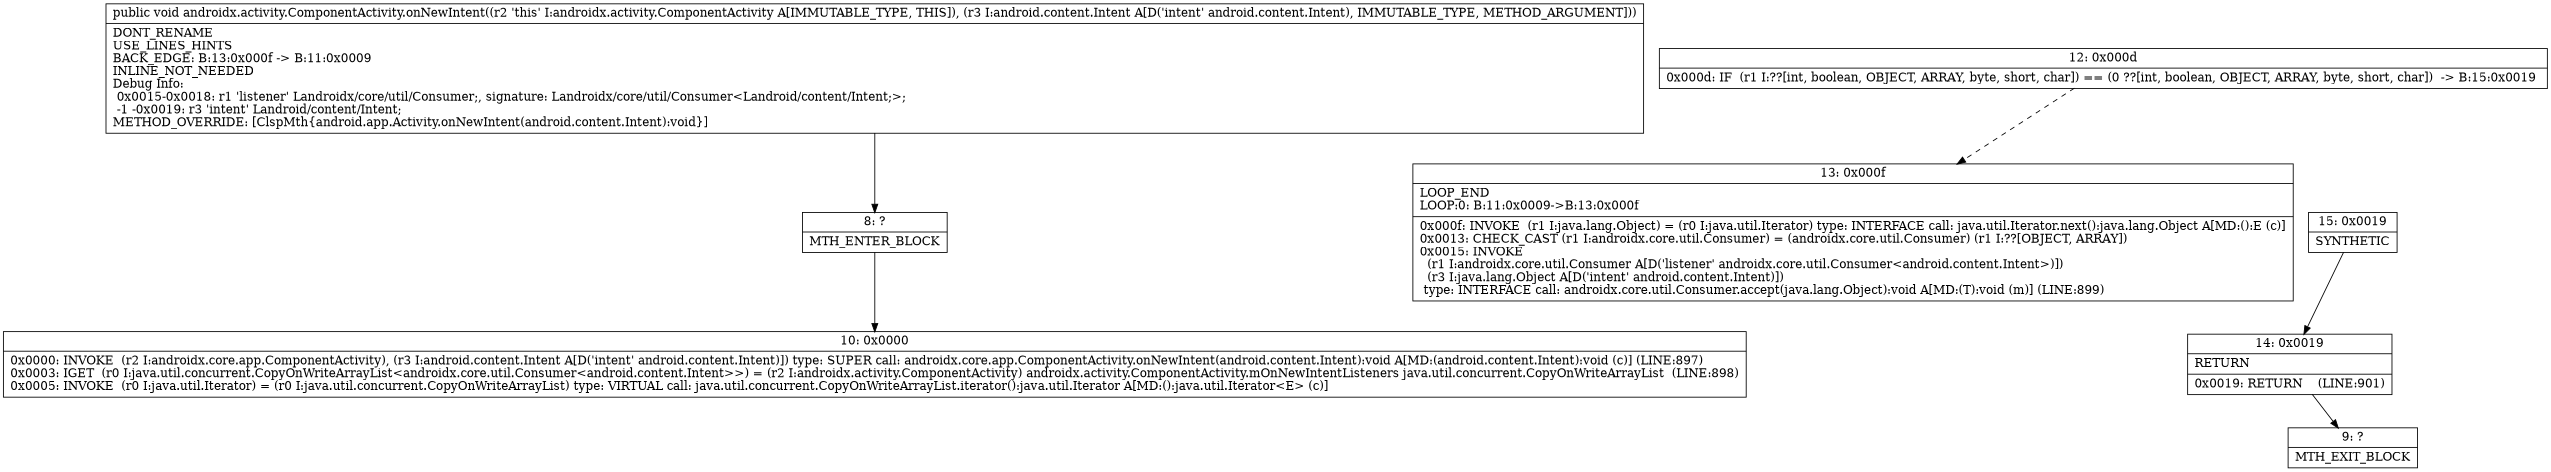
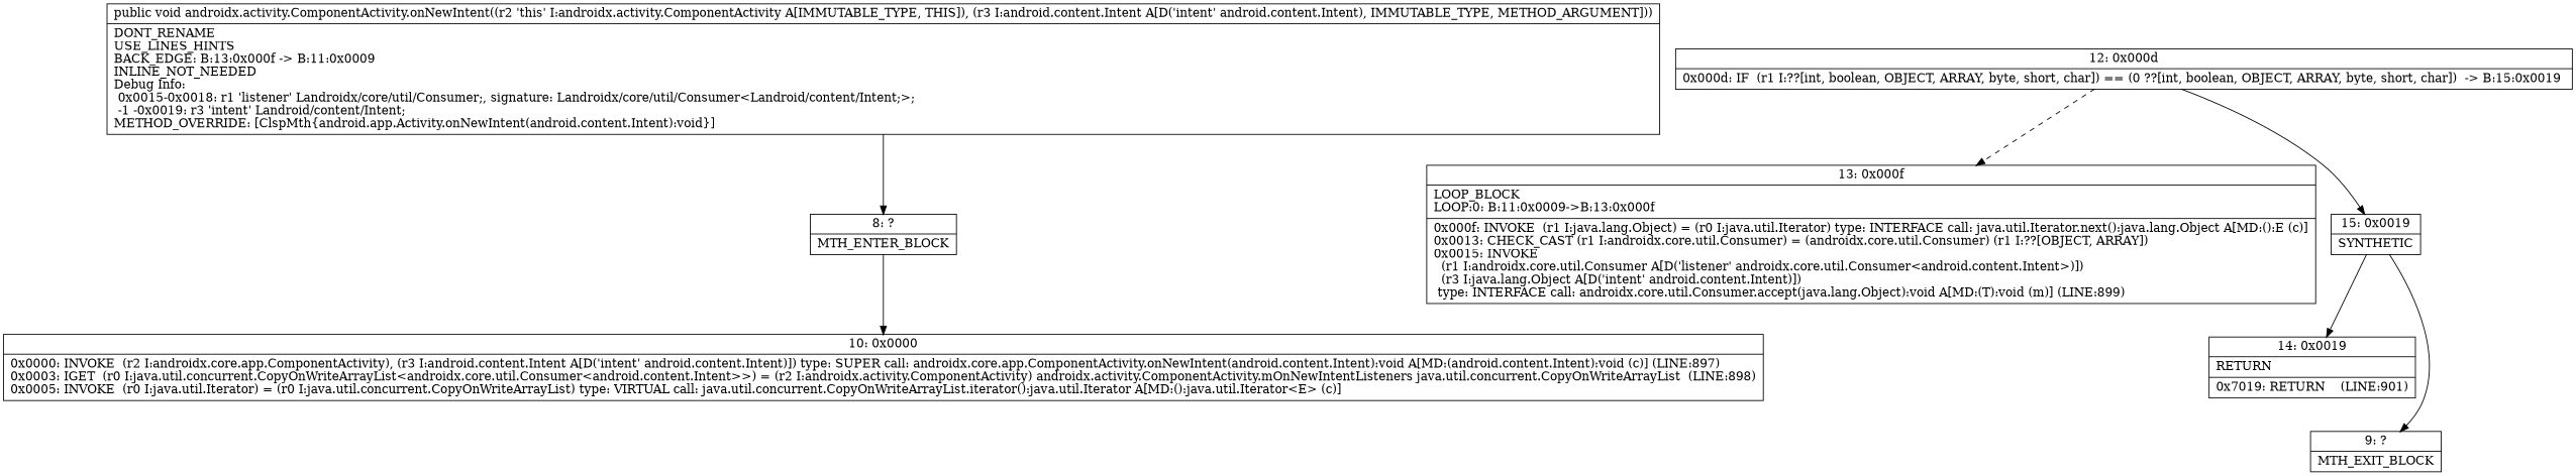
  digraph {
    node [shape=record]
    n1 [label="{8\:\ ?|MTH_ENTER_BLOCK\l}"]
    n2 [label="{10\:\ 0x0000|0x0000: INVOKE  (r2 I:androidx.core.app.ComponentActivity), (r3 I:android.content.Intent A[D('intent' android.content.Intent)]) type: SUPER call: androidx.core.app.ComponentActivity.onNewIntent(android.content.Intent):void A[MD:(android.content.Intent):void (c)] (LINE:897)\l0x0003: IGET  (r0 I:java.util.concurrent.CopyOnWriteArrayList\<androidx.core.util.Consumer\<android.content.Intent\>\>) = (r2 I:androidx.activity.ComponentActivity) androidx.activity.ComponentActivity.mOnNewIntentListeners java.util.concurrent.CopyOnWriteArrayList  (LINE:898)\l0x0005: INVOKE  (r0 I:java.util.Iterator) = (r0 I:java.util.concurrent.CopyOnWriteArrayList) type: VIRTUAL call: java.util.concurrent.CopyOnWriteArrayList.iterator():java.util.Iterator A[MD:():java.util.Iterator\<E\> (c)]\l}"]
    n3 [label="{12\:\ 0x000d|0x000d: IF  (r1 I:??[int, boolean, OBJECT, ARRAY, byte, short, char]) == (0 ??[int, boolean, OBJECT, ARRAY, byte, short, char])  \-\> B:15:0x0019 \l}"]
-   n4 [label="{13\:\ 0x000f|LOOP_END\lLOOP:0: B:11:0x0009\-\>B:13:0x000f\l|0x000f: INVOKE  (r1 I:java.lang.Object) = (r0 I:java.util.Iterator) type: INTERFACE call: java.util.Iterator.next():java.lang.Object A[MD:():E (c)]\l0x0013: CHECK_CAST (r1 I:androidx.core.util.Consumer) = (androidx.core.util.Consumer) (r1 I:??[OBJECT, ARRAY]) \l0x0015: INVOKE  \l  (r1 I:androidx.core.util.Consumer A[D('listener' androidx.core.util.Consumer\<android.content.Intent\>)])\l  (r3 I:java.lang.Object A[D('intent' android.content.Intent)])\l type: INTERFACE call: androidx.core.util.Consumer.accept(java.lang.Object):void A[MD:(T):void (m)] (LINE:899)\l}"]
+   n4 [label="{13\:\ 0x000f|LOOP_BLOCK\lLOOP:0: B:11:0x0009\-\>B:13:0x000f\l|0x000f: INVOKE  (r1 I:java.lang.Object) = (r0 I:java.util.Iterator) type: INTERFACE call: java.util.Iterator.next():java.lang.Object A[MD:():E (c)]\l0x0013: CHECK_CAST (r1 I:androidx.core.util.Consumer) = (androidx.core.util.Consumer) (r1 I:??[OBJECT, ARRAY]) \l0x0015: INVOKE  \l  (r1 I:androidx.core.util.Consumer A[D('listener' androidx.core.util.Consumer\<android.content.Intent\>)])\l  (r3 I:java.lang.Object A[D('intent' android.content.Intent)])\l type: INTERFACE call: androidx.core.util.Consumer.accept(java.lang.Object):void A[MD:(T):void (m)] (LINE:899)\l}"]
    n5 [label="{15\:\ 0x0019|SYNTHETIC\l}"]
-   n6 [label="{14\:\ 0x0019|RETURN\l|0x0019: RETURN    (LINE:901)\l}"]
+   n6 [label="{14\:\ 0x0019|RETURN\l|0x7019: RETURN    (LINE:901)\l}"]
    n7 [label="{9\:\ ?|MTH_EXIT_BLOCK\l}"]
    n8 [label="{public void androidx.activity.ComponentActivity.onNewIntent((r2 'this' I:androidx.activity.ComponentActivity A[IMMUTABLE_TYPE, THIS]), (r3 I:android.content.Intent A[D('intent' android.content.Intent), IMMUTABLE_TYPE, METHOD_ARGUMENT]))  | DONT_RENAME\lUSE_LINES_HINTS\lBACK_EDGE: B:13:0x000f \-\> B:11:0x0009\lINLINE_NOT_NEEDED\lDebug Info:\l  0x0015\-0x0018: r1 'listener' Landroidx\/core\/util\/Consumer;, signature: Landroidx\/core\/util\/Consumer\<Landroid\/content\/Intent;\>;\l  \-1 \-0x0019: r3 'intent' Landroid\/content\/Intent;\lMETHOD_OVERRIDE: [ClspMth\{android.app.Activity.onNewIntent(android.content.Intent):void\}]\l}"]
    n1 -> n2
    n3 -> n4 [style=dashed]
+   n3 -> n5
    n5 -> n6
-   n6 -> n7
+   n5 -> n7
    n8 -> n1
  }
